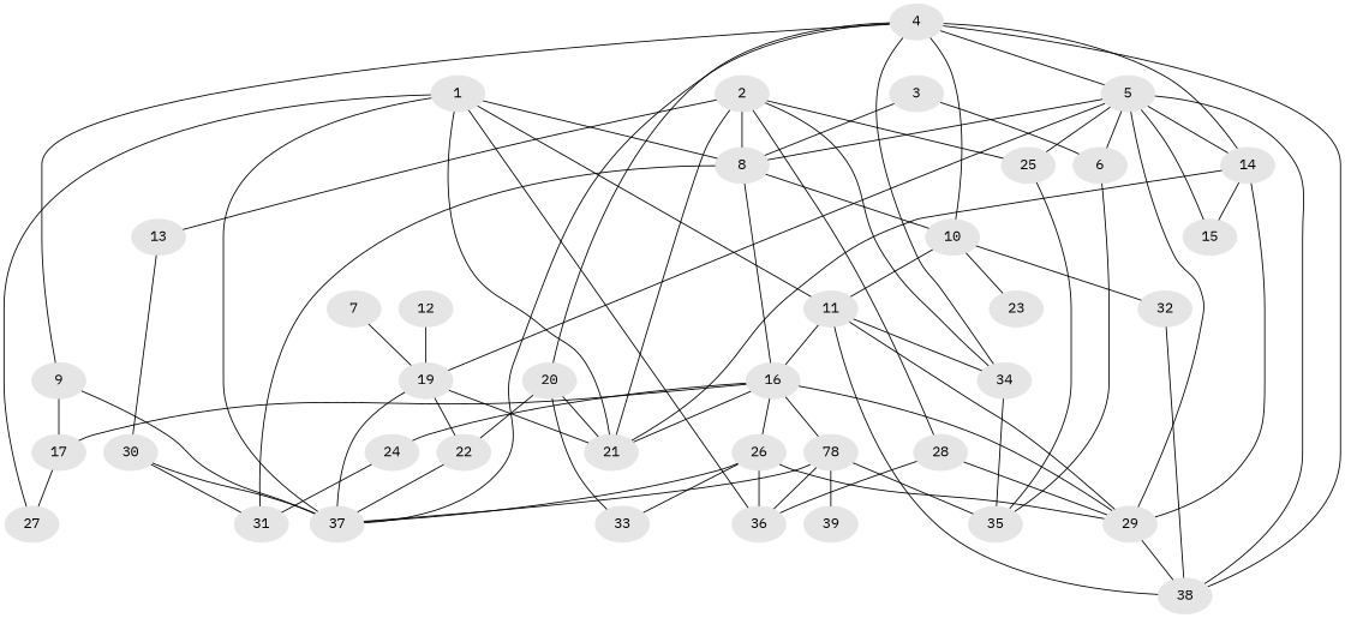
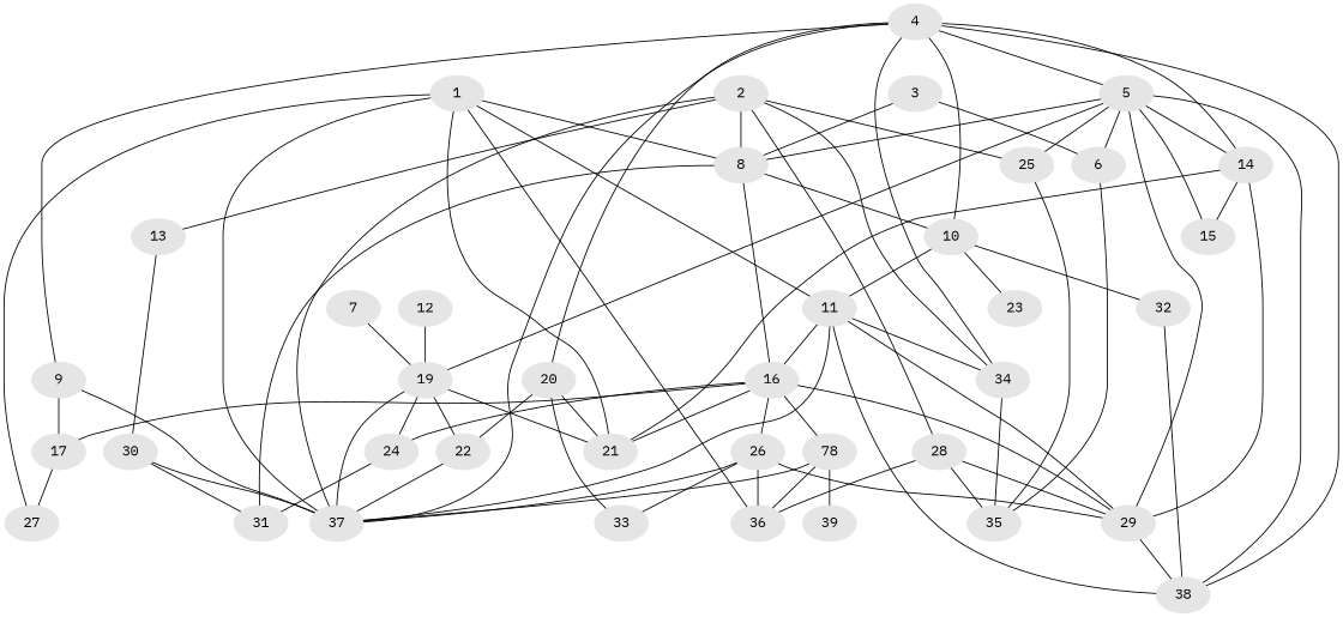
  graph {
    fontname="IBM Plex Mono"
    node [color=gray90 fontname="IBM Plex Mono" style=filled]
    edge [fontname="IBM Plex Mono" weight=1.0]
    1
    8
    11
    21
    27
    36
    37
    10
    16
    31
    34
    38
    29
    2
    13
    25
    28
    30
    35
    3
    6
    4
    5
    9
    14
    20
    15
    19
    17
    23
    32
    22
    33
    24
    7
    n36 [label=78]
    26
    12
    39
    1 -- 8
    1 -- 11
    1 -- 21
    1 -- 27
    1 -- 36
    1 -- 37
    8 -- 10
    8 -- 16 [weight=2.0]
    8 -- 31 [weight=3.0]
+   11 -- 37
    11 -- 16
    11 -- 34
    11 -- 38
    11 -- 29 [weight=2.0]
    10 -- 11
    10 -- 23
    10 -- 32
    16 -- 21
    16 -- 29
    16 -- 17
    16 -- 24
    16 -- n36 [weight=2.0]
    16 -- 26
    34 -- 35
    29 -- 38 [weight=2.0]
    2 -- 8
-   2 -- 21
+   2 -- 37
    2 -- 34
    2 -- 13
    2 -- 25
    2 -- 28
    13 -- 30
    25 -- 35
    28 -- 36
    28 -- 29
    30 -- 37 [weight=2.0]
    30 -- 31
    3 -- 8
    3 -- 6
    6 -- 35
    4 -- 37
    4 -- 10
    4 -- 34
    4 -- 38
    4 -- 5
    4 -- 9
    4 -- 14
    4 -- 20
    5 -- 8 [weight=2.0]
    5 -- 38 [weight=2.0]
    5 -- 29
    5 -- 25
    5 -- 6
    5 -- 14 [weight=2.0]
    5 -- 15
    5 -- 19
    9 -- 37
    9 -- 17
    14 -- 21
    14 -- 29
    14 -- 15
    20 -- 21
    20 -- 22
    20 -- 33
    19 -- 21
    19 -- 37
    19 -- 22
+   19 -- 24
    17 -- 27
    32 -- 38
    22 -- 37
    24 -- 31
    7 -- 19
    n36 -- 36
    n36 -- 37
-   n36 -- 35
+   28 -- 35
    n36 -- 39
    26 -- 36
    26 -- 37
    26 -- 29
    26 -- 33
    12 -- 19
  }
